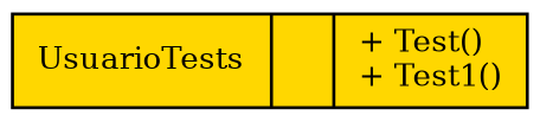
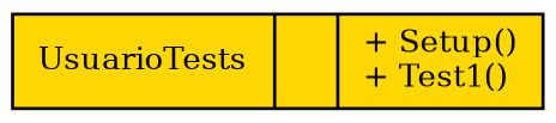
  digraph {
    rankdir=LR
    fontname="DejaVu Serif"
-   n1 [color=black fillcolor=gold fontcolor=black fontname="DejaVu Serif" fontsize=10 height=0.2 label="{UsuarioTests\n||+ Test()\l+ Test1()\l}" shape=record style=filled width=0.4]
+   n1 [color=black fillcolor=gold fontcolor=black fontname="DejaVu Serif" fontsize=10 height=0.2 label="{UsuarioTests\n||+ Setup()\l+ Test1()\l}" shape=record style=filled width=0.4]
  }
